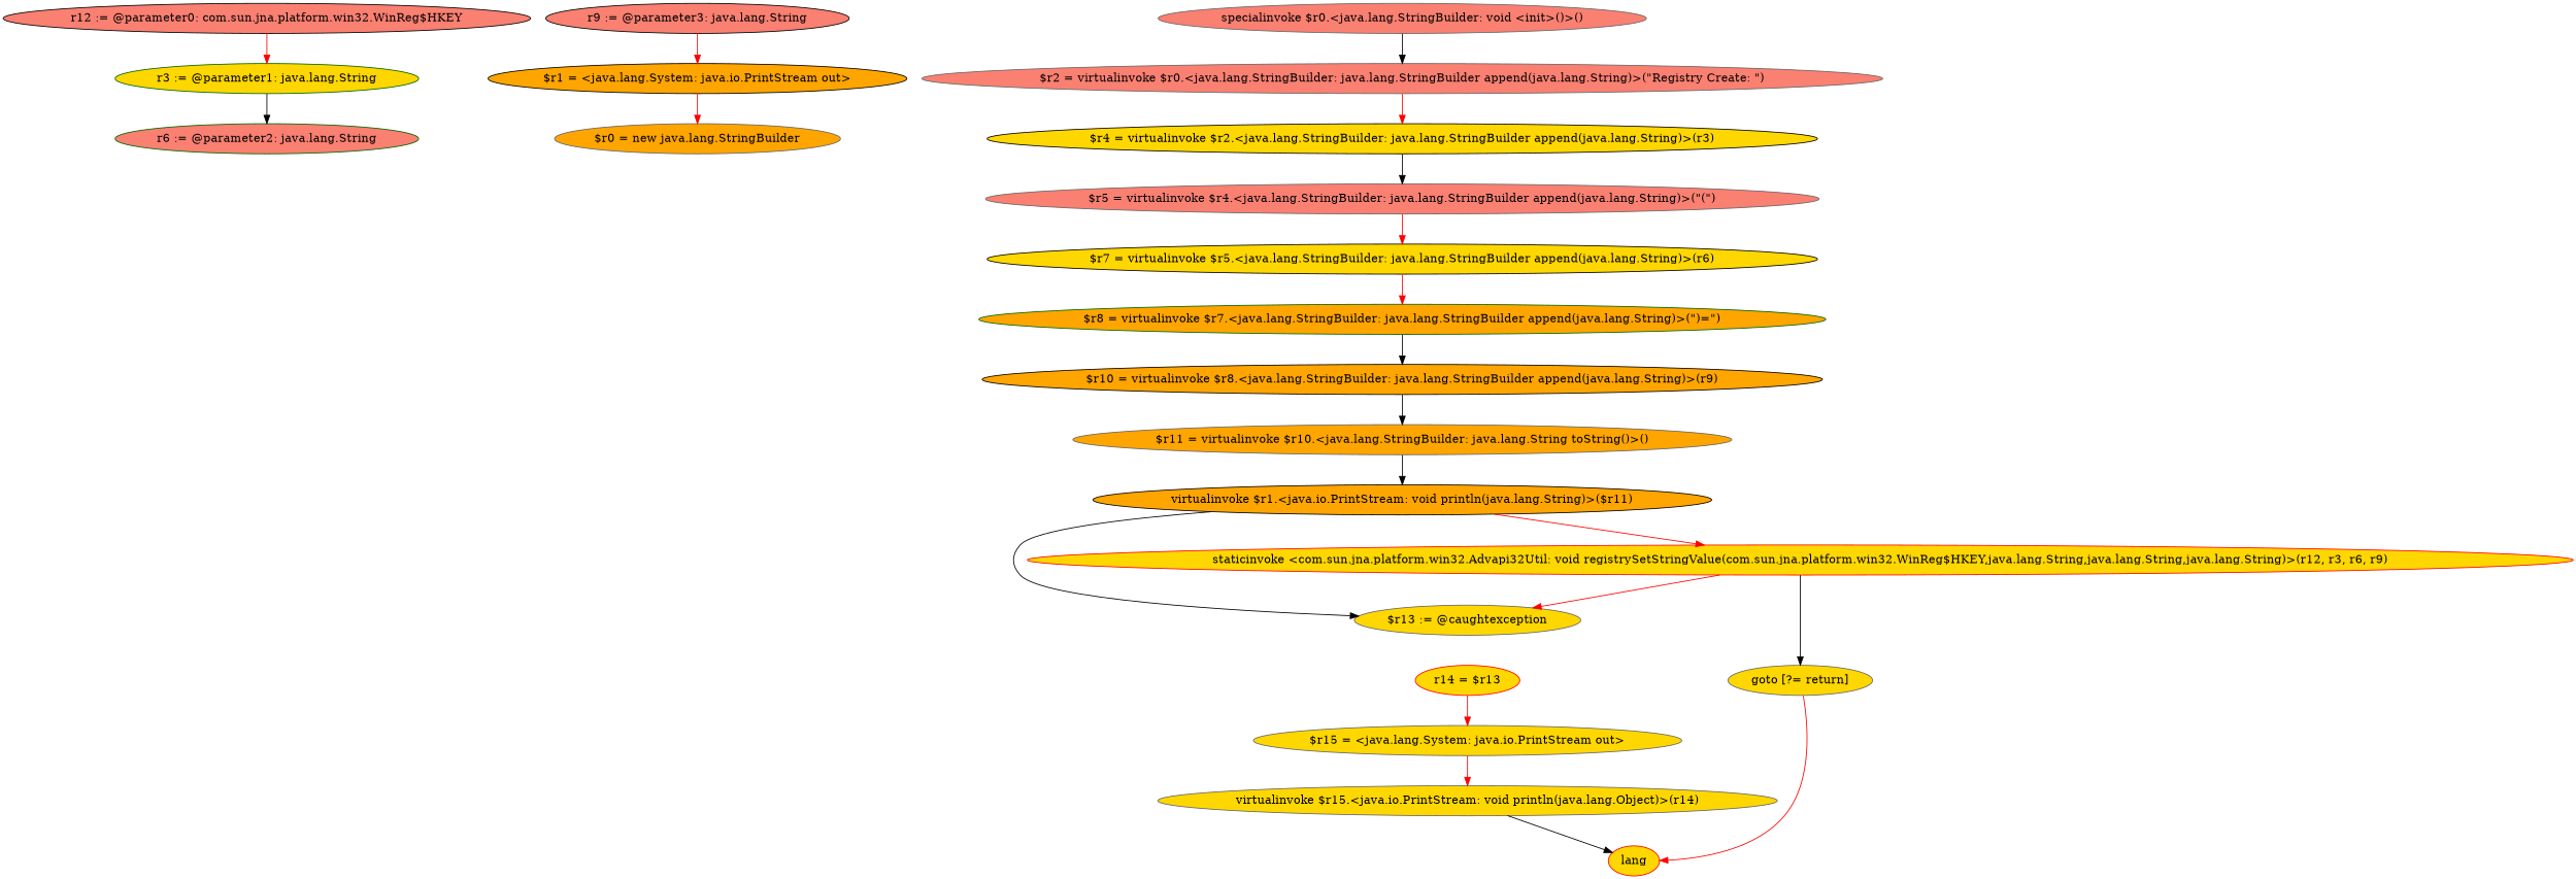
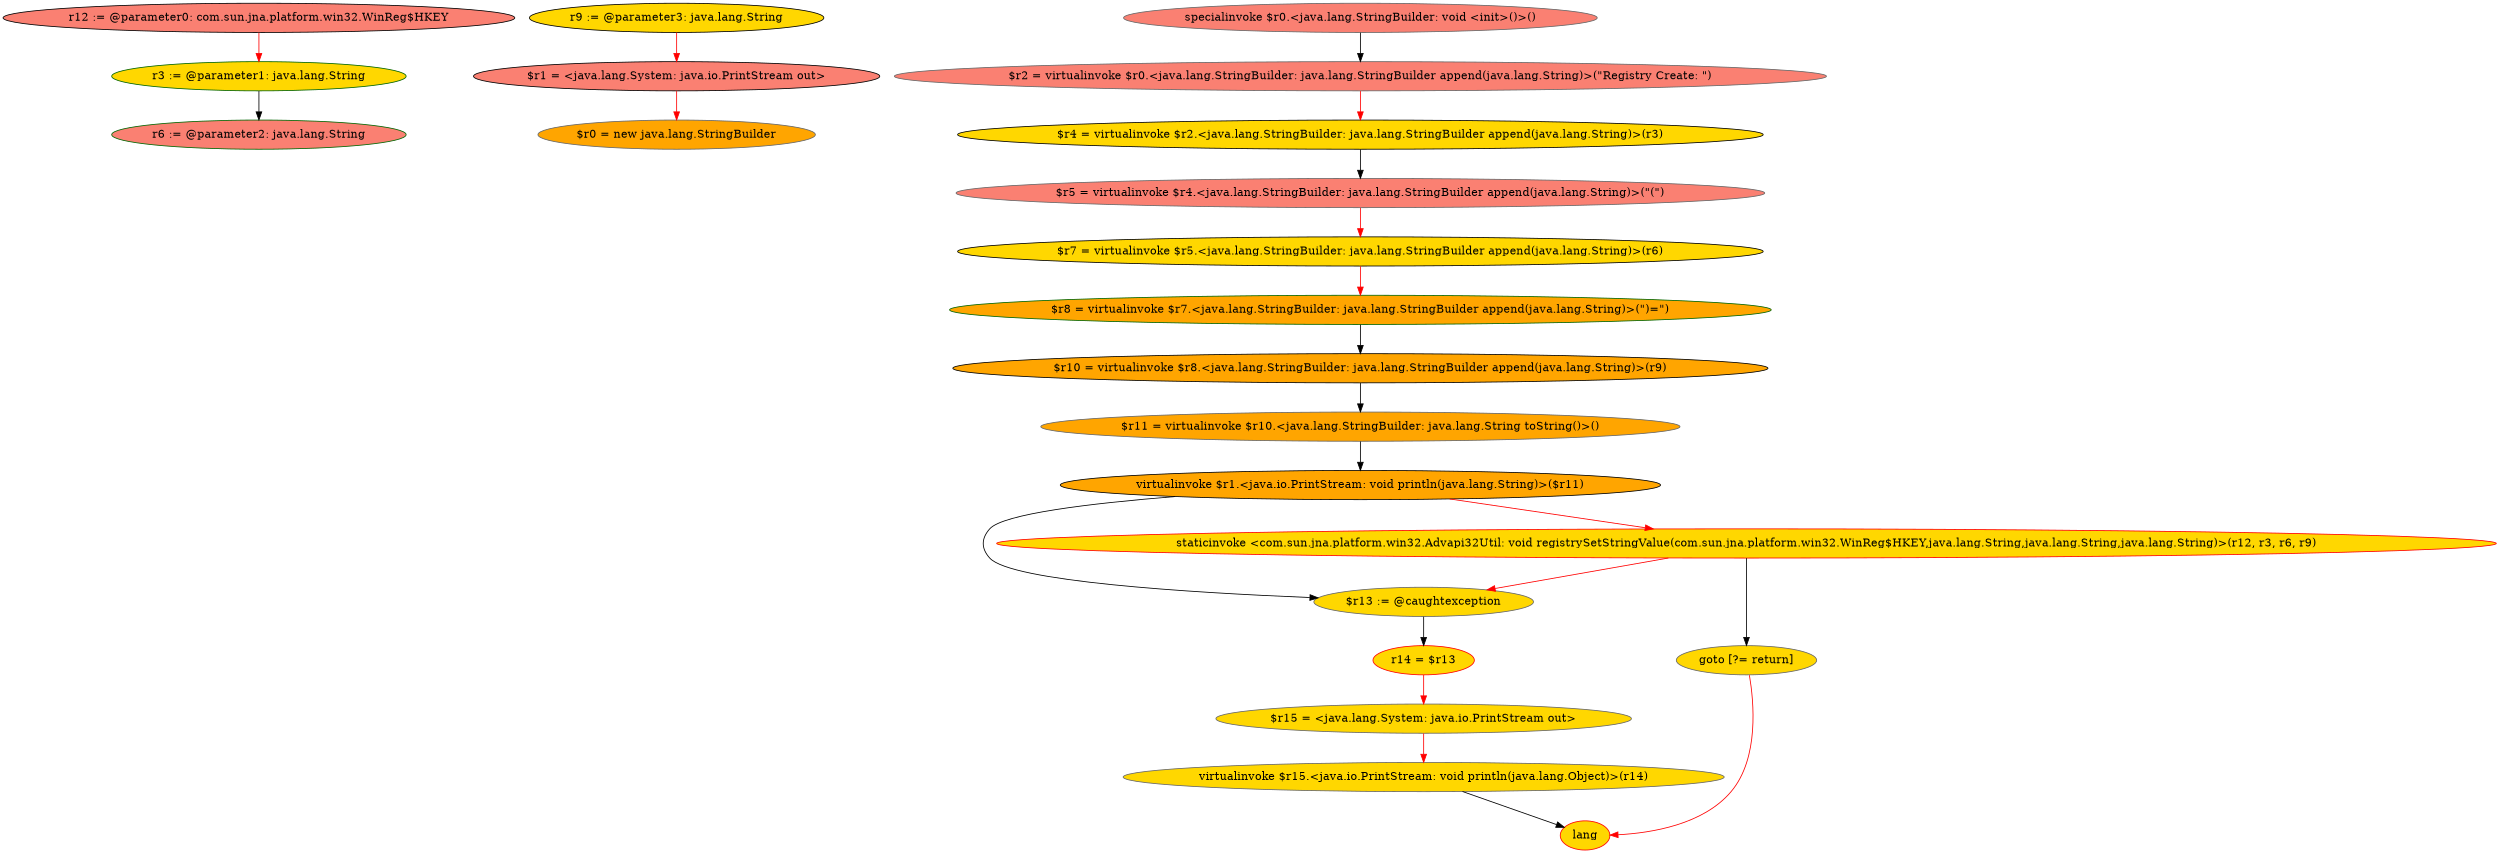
  digraph {
    node [color=gray40 fillcolor=gold style=filled]
    edge [color=red]
    "r12 := @parameter0: com.sun.jna.platform.win32.WinReg$HKEY" [color=black fillcolor=salmon]
    "r3 := @parameter1: java.lang.String" [color=darkgreen]
    "r6 := @parameter2: java.lang.String" [color=darkgreen fillcolor=salmon]
-   "r9 := @parameter3: java.lang.String" [color=black fillcolor=salmon]
-   "$r1 = <java.lang.System: java.io.PrintStream out>" [color=black fillcolor=orange]
+   "r9 := @parameter3: java.lang.String" [color=black]
+   "$r1 = <java.lang.System: java.io.PrintStream out>" [color=black fillcolor=salmon]
    "$r0 = new java.lang.StringBuilder" [fillcolor=orange]
    "specialinvoke $r0.<java.lang.StringBuilder: void <init>()>()" [fillcolor=salmon]
    "$r2 = virtualinvoke $r0.<java.lang.StringBuilder: java.lang.StringBuilder append(java.lang.String)>(\"Registry Create: \")" [fillcolor=salmon]
    "$r4 = virtualinvoke $r2.<java.lang.StringBuilder: java.lang.StringBuilder append(java.lang.String)>(r3)" [color=black]
    "$r5 = virtualinvoke $r4.<java.lang.StringBuilder: java.lang.StringBuilder append(java.lang.String)>(\"(\")" [fillcolor=salmon]
    "$r7 = virtualinvoke $r5.<java.lang.StringBuilder: java.lang.StringBuilder append(java.lang.String)>(r6)" [color=black]
    "$r8 = virtualinvoke $r7.<java.lang.StringBuilder: java.lang.StringBuilder append(java.lang.String)>(\")=\")" [color=darkgreen fillcolor=orange]
    "$r10 = virtualinvoke $r8.<java.lang.StringBuilder: java.lang.StringBuilder append(java.lang.String)>(r9)" [color=black fillcolor=orange]
    "$r11 = virtualinvoke $r10.<java.lang.StringBuilder: java.lang.String toString()>()" [fillcolor=orange]
    "virtualinvoke $r1.<java.io.PrintStream: void println(java.lang.String)>($r11)" [color=black fillcolor=orange]
    "staticinvoke <com.sun.jna.platform.win32.Advapi32Util: void registrySetStringValue(com.sun.jna.platform.win32.WinReg$HKEY,java.lang.String,java.lang.String,java.lang.String)>(r12, r3, r6, r9)" [color=red]
    "$r13 := @caughtexception"
    "goto [?= return]"
    "r14 = $r13" [color=red]
    n20 [color=red label=lang]
    "$r15 = <java.lang.System: java.io.PrintStream out>"
    "virtualinvoke $r15.<java.io.PrintStream: void println(java.lang.Object)>(r14)"
    "r12 := @parameter0: com.sun.jna.platform.win32.WinReg$HKEY" -> "r3 := @parameter1: java.lang.String"
    "r3 := @parameter1: java.lang.String" -> "r6 := @parameter2: java.lang.String" [color=black]
    "r9 := @parameter3: java.lang.String" -> "$r1 = <java.lang.System: java.io.PrintStream out>"
    "$r1 = <java.lang.System: java.io.PrintStream out>" -> "$r0 = new java.lang.StringBuilder"
    "specialinvoke $r0.<java.lang.StringBuilder: void <init>()>()" -> "$r2 = virtualinvoke $r0.<java.lang.StringBuilder: java.lang.StringBuilder append(java.lang.String)>(\"Registry Create: \")" [color=black]
    "$r2 = virtualinvoke $r0.<java.lang.StringBuilder: java.lang.StringBuilder append(java.lang.String)>(\"Registry Create: \")" -> "$r4 = virtualinvoke $r2.<java.lang.StringBuilder: java.lang.StringBuilder append(java.lang.String)>(r3)"
    "$r4 = virtualinvoke $r2.<java.lang.StringBuilder: java.lang.StringBuilder append(java.lang.String)>(r3)" -> "$r5 = virtualinvoke $r4.<java.lang.StringBuilder: java.lang.StringBuilder append(java.lang.String)>(\"(\")" [color=black]
    "$r5 = virtualinvoke $r4.<java.lang.StringBuilder: java.lang.StringBuilder append(java.lang.String)>(\"(\")" -> "$r7 = virtualinvoke $r5.<java.lang.StringBuilder: java.lang.StringBuilder append(java.lang.String)>(r6)"
    "$r7 = virtualinvoke $r5.<java.lang.StringBuilder: java.lang.StringBuilder append(java.lang.String)>(r6)" -> "$r8 = virtualinvoke $r7.<java.lang.StringBuilder: java.lang.StringBuilder append(java.lang.String)>(\")=\")"
    "$r8 = virtualinvoke $r7.<java.lang.StringBuilder: java.lang.StringBuilder append(java.lang.String)>(\")=\")" -> "$r10 = virtualinvoke $r8.<java.lang.StringBuilder: java.lang.StringBuilder append(java.lang.String)>(r9)" [color=black]
    "$r10 = virtualinvoke $r8.<java.lang.StringBuilder: java.lang.StringBuilder append(java.lang.String)>(r9)" -> "$r11 = virtualinvoke $r10.<java.lang.StringBuilder: java.lang.String toString()>()" [color=black]
    "$r11 = virtualinvoke $r10.<java.lang.StringBuilder: java.lang.String toString()>()" -> "virtualinvoke $r1.<java.io.PrintStream: void println(java.lang.String)>($r11)" [color=black]
    "virtualinvoke $r1.<java.io.PrintStream: void println(java.lang.String)>($r11)" -> "staticinvoke <com.sun.jna.platform.win32.Advapi32Util: void registrySetStringValue(com.sun.jna.platform.win32.WinReg$HKEY,java.lang.String,java.lang.String,java.lang.String)>(r12, r3, r6, r9)"
    "virtualinvoke $r1.<java.io.PrintStream: void println(java.lang.String)>($r11)" -> "$r13 := @caughtexception" [color=black]
    "staticinvoke <com.sun.jna.platform.win32.Advapi32Util: void registrySetStringValue(com.sun.jna.platform.win32.WinReg$HKEY,java.lang.String,java.lang.String,java.lang.String)>(r12, r3, r6, r9)" -> "$r13 := @caughtexception"
    "staticinvoke <com.sun.jna.platform.win32.Advapi32Util: void registrySetStringValue(com.sun.jna.platform.win32.WinReg$HKEY,java.lang.String,java.lang.String,java.lang.String)>(r12, r3, r6, r9)" -> "goto [?= return]" [color=black]
+   "$r13 := @caughtexception" -> "r14 = $r13" [color=black]
    "goto [?= return]" -> n20
    "r14 = $r13" -> "$r15 = <java.lang.System: java.io.PrintStream out>"
    "$r15 = <java.lang.System: java.io.PrintStream out>" -> "virtualinvoke $r15.<java.io.PrintStream: void println(java.lang.Object)>(r14)"
    "virtualinvoke $r15.<java.io.PrintStream: void println(java.lang.Object)>(r14)" -> n20 [color=black]
  }
